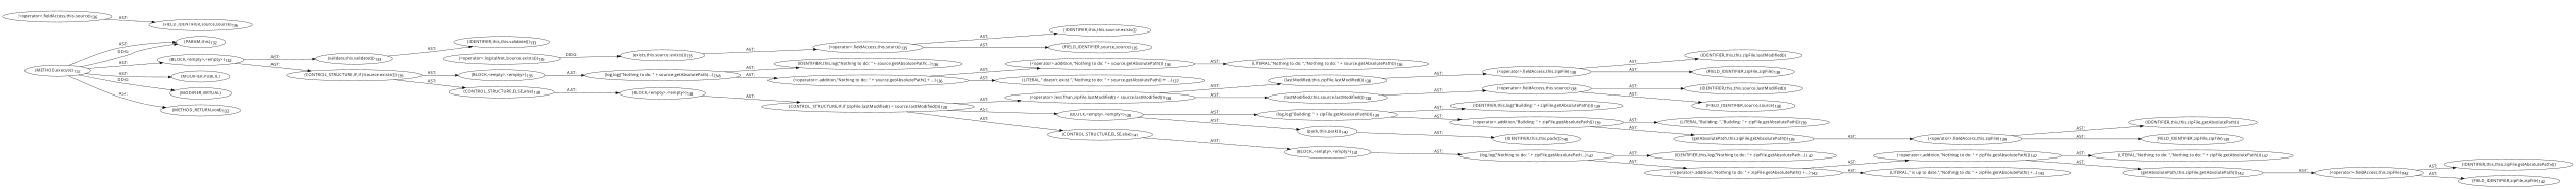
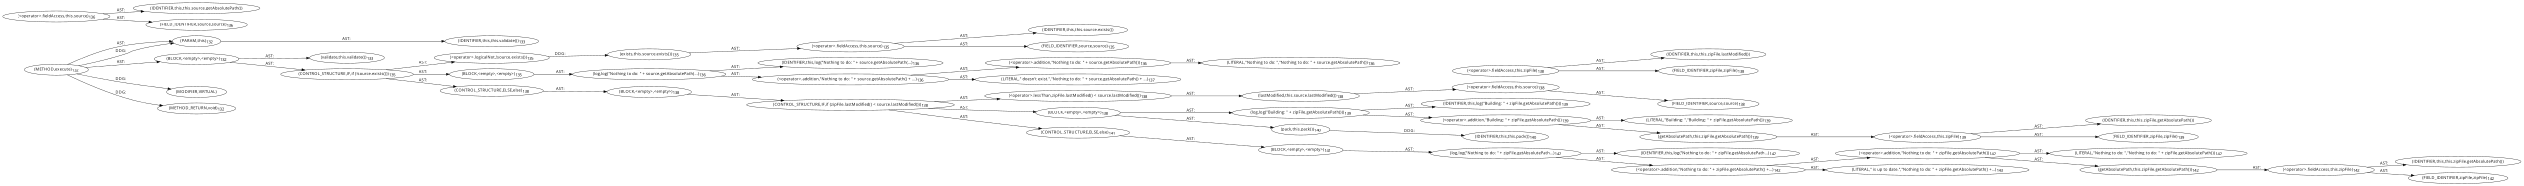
  digraph {
    fontname="Open Sans"
    rankdir=LR
    node [fontname="Open Sans"]
    edge [fontname="Open Sans"]
    n1 [label=<(METHOD,execute)<SUB>132</SUB>>]
    n2 [label=<(PARAM,this)<SUB>132</SUB>>]
    n3 [label=<(BLOCK,&lt;empty&gt;,&lt;empty&gt;)<SUB>132</SUB>>]
-   n4 [label=<(MODIFIER,PUBLIC)>]
    n5 [label=<(MODIFIER,VIRTUAL)>]
    n6 [label=<(METHOD_RETURN,void)<SUB>132</SUB>>]
    n7 [label=<(validate,this.validate())<SUB>133</SUB>>]
    n8 [label=<(CONTROL_STRUCTURE,IF,if (!source.exists()))<SUB>135</SUB>>]
    n9 [label=<(IDENTIFIER,this,this.validate())<SUB>133</SUB>>]
    n10 [label=<(&lt;operator&gt;.logicalNot,!source.exists())<SUB>135</SUB>>]
    n11 [label=<(BLOCK,&lt;empty&gt;,&lt;empty&gt;)<SUB>135</SUB>>]
    n12 [label=<(CONTROL_STRUCTURE,ELSE,else)<SUB>138</SUB>>]
    n13 [label=<(exists,this.source.exists())<SUB>135</SUB>>]
    n14 [label=<(log,log(&quot;Nothing to do: &quot; + source.getAbsolutePath(...)<SUB>136</SUB>>]
    n15 [label=<(BLOCK,&lt;empty&gt;,&lt;empty&gt;)<SUB>138</SUB>>]
    n16 [label=<(&lt;operator&gt;.fieldAccess,this.source)<SUB>135</SUB>>]
    n17 [label=<(IDENTIFIER,this,this.source.exists())>]
    n18 [label=<(FIELD_IDENTIFIER,source,source)<SUB>135</SUB>>]
    n19 [label=<(IDENTIFIER,this,log(&quot;Nothing to do: &quot; + source.getAbsolutePath(...)<SUB>136</SUB>>]
    n20 [label=<(&lt;operator&gt;.addition,&quot;Nothing to do: &quot; + source.getAbsolutePath() + ...)<SUB>136</SUB>>]
    n21 [label=<(&lt;operator&gt;.addition,&quot;Nothing to do: &quot; + source.getAbsolutePath())<SUB>136</SUB>>]
    n22 [label=<(LITERAL,&quot; doesn't exist.&quot;,&quot;Nothing to do: &quot; + source.getAbsolutePath() + ...)<SUB>137</SUB>>]
    n23 [label=<(LITERAL,&quot;Nothing to do: &quot;,&quot;Nothing to do: &quot; + source.getAbsolutePath())<SUB>136</SUB>>]
    n24 [label=<(&lt;operator&gt;.fieldAccess,this.source)<SUB>136</SUB>>]
+   n25 [label=<(IDENTIFIER,this,this.source.getAbsolutePath())>]
    n26 [label=<(FIELD_IDENTIFIER,source,source)<SUB>136</SUB>>]
    n27 [label=<(CONTROL_STRUCTURE,IF,if (zipFile.lastModified() &lt; source.lastModified()))<SUB>138</SUB>>]
    n28 [label=<(&lt;operator&gt;.lessThan,zipFile.lastModified() &lt; source.lastModified())<SUB>138</SUB>>]
    n29 [label=<(BLOCK,&lt;empty&gt;,&lt;empty&gt;)<SUB>138</SUB>>]
    n30 [label=<(CONTROL_STRUCTURE,ELSE,else)<SUB>141</SUB>>]
-   n31 [label=<(lastModified,this.zipFile.lastModified())<SUB>138</SUB>>]
    n32 [label=<(lastModified,this.source.lastModified())<SUB>138</SUB>>]
    n33 [label=<(log,log(&quot;Building: &quot; + zipFile.getAbsolutePath()))<SUB>139</SUB>>]
    n34 [label=<(pack,this.pack())<SUB>140</SUB>>]
    n35 [label=<(BLOCK,&lt;empty&gt;,&lt;empty&gt;)<SUB>141</SUB>>]
    n36 [label=<(&lt;operator&gt;.fieldAccess,this.zipFile)<SUB>138</SUB>>]
    n37 [label=<(&lt;operator&gt;.fieldAccess,this.source)<SUB>138</SUB>>]
    n38 [label=<(IDENTIFIER,this,this.zipFile.lastModified())>]
    n39 [label=<(FIELD_IDENTIFIER,zipFile,zipFile)<SUB>138</SUB>>]
-   n40 [label=<(IDENTIFIER,this,this.source.lastModified())>]
    n41 [label=<(FIELD_IDENTIFIER,source,source)<SUB>138</SUB>>]
    n42 [label=<(IDENTIFIER,this,log(&quot;Building: &quot; + zipFile.getAbsolutePath()))<SUB>139</SUB>>]
    n43 [label=<(&lt;operator&gt;.addition,&quot;Building: &quot; + zipFile.getAbsolutePath())<SUB>139</SUB>>]
    n44 [label=<(IDENTIFIER,this,this.pack())<SUB>140</SUB>>]
    n45 [label=<(LITERAL,&quot;Building: &quot;,&quot;Building: &quot; + zipFile.getAbsolutePath())<SUB>139</SUB>>]
    n46 [label=<(getAbsolutePath,this.zipFile.getAbsolutePath())<SUB>139</SUB>>]
    n47 [label=<(&lt;operator&gt;.fieldAccess,this.zipFile)<SUB>139</SUB>>]
    n48 [label=<(IDENTIFIER,this,this.zipFile.getAbsolutePath())>]
    n49 [label=<(FIELD_IDENTIFIER,zipFile,zipFile)<SUB>139</SUB>>]
    n50 [label=<(log,log(&quot;Nothing to do: &quot; + zipFile.getAbsolutePath...)<SUB>142</SUB>>]
    n51 [label=<(IDENTIFIER,this,log(&quot;Nothing to do: &quot; + zipFile.getAbsolutePath...)<SUB>142</SUB>>]
    n52 [label=<(&lt;operator&gt;.addition,&quot;Nothing to do: &quot; + zipFile.getAbsolutePath() +...)<SUB>142</SUB>>]
    n53 [label=<(&lt;operator&gt;.addition,&quot;Nothing to do: &quot; + zipFile.getAbsolutePath())<SUB>142</SUB>>]
    n54 [label=<(LITERAL,&quot; is up to date.&quot;,&quot;Nothing to do: &quot; + zipFile.getAbsolutePath() +...)<SUB>143</SUB>>]
    n55 [label=<(LITERAL,&quot;Nothing to do: &quot;,&quot;Nothing to do: &quot; + zipFile.getAbsolutePath())<SUB>142</SUB>>]
    n56 [label=<(getAbsolutePath,this.zipFile.getAbsolutePath())<SUB>142</SUB>>]
    n57 [label=<(&lt;operator&gt;.fieldAccess,this.zipFile)<SUB>142</SUB>>]
    n58 [label=<(IDENTIFIER,this,this.zipFile.getAbsolutePath())>]
    n59 [label=<(FIELD_IDENTIFIER,zipFile,zipFile)<SUB>142</SUB>>]
    n1 -> n2 [label="AST: "]
    n1 -> n2 [label="DDG: "]
    n1 -> n3 [label="AST: "]
-   n1 -> n4 [label="AST: "]
    n1 -> n5 [label="DDG: "]
-   n1 -> n6 [label="AST: "]
+   n1 -> n6 [label="DDG: "]
    n3 -> n7 [label="AST: "]
    n3 -> n8 [label="AST: "]
-   n7 -> n9 [label="AST: "]
+   n2 -> n9 [label="AST: "]
+   n8 -> n10 [label="AST: "]
    n8 -> n11 [label="AST: "]
    n8 -> n12 [label="AST: "]
    n10 -> n13 [label="DDG: "]
    n11 -> n14 [label="AST: "]
    n12 -> n15 [label="AST: "]
    n13 -> n16 [label="AST: "]
    n14 -> n19 [label="AST: "]
    n14 -> n20 [label="AST: "]
    n15 -> n27 [label="AST: "]
    n16 -> n17 [label="AST: "]
    n16 -> n18 [label="AST: "]
    n20 -> n21 [label="AST: "]
    n20 -> n22 [label="AST: "]
    n21 -> n23 [label="AST: "]
+   n24 -> n25 [label="AST: "]
    n24 -> n26 [label="AST: "]
    n27 -> n28 [label="AST: "]
    n27 -> n29 [label="AST: "]
    n27 -> n30 [label="AST: "]
-   n28 -> n31 [label="AST: "]
    n28 -> n32 [label="AST: "]
    n29 -> n33 [label="AST: "]
    n29 -> n34 [label="AST: "]
    n30 -> n35 [label="AST: "]
-   n31 -> n36 [label="AST: "]
    n32 -> n37 [label="AST: "]
    n33 -> n42 [label="AST: "]
    n33 -> n43 [label="AST: "]
-   n34 -> n44 [label="AST: "]
+   n34 -> n44 [label="DDG: "]
    n35 -> n50 [label="AST: "]
    n36 -> n38 [label="AST: "]
    n36 -> n39 [label="AST: "]
-   n37 -> n40 [label="AST: "]
    n37 -> n41 [label="AST: "]
    n43 -> n45 [label="AST: "]
    n43 -> n46 [label="AST: "]
    n46 -> n47 [label="AST: "]
    n47 -> n48 [label="AST: "]
    n47 -> n49 [label="AST: "]
    n50 -> n51 [label="AST: "]
    n50 -> n52 [label="AST: "]
    n52 -> n53 [label="AST: "]
    n52 -> n54 [label="AST: "]
    n53 -> n55 [label="AST: "]
    n53 -> n56 [label="AST: "]
    n56 -> n57 [label="AST: "]
    n57 -> n58 [label="AST: "]
    n57 -> n59 [label="AST: "]
  }
